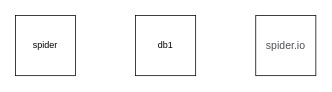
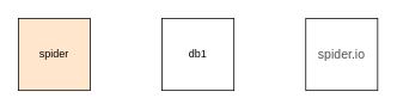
  <mxCell id="0" />
  <mxCell id="1" parent="0" />
- <mxCell id="2" value="spider" style="whiteSpace=wrap;html=1;aspect=fixed;" vertex="1" parent="1"><mxGeometry x="20" y="20" width="80" height="80" as="geometry" /></mxCell>
+ <mxCell id="2" value="spider" style="whiteSpace=wrap;html=1;aspect=fixed;fillColor=#ffe6cc;" vertex="1" parent="1"><mxGeometry x="20" y="20" width="80" height="80" as="geometry" /></mxCell>
  <mxCell id="3" value="db1" style="whiteSpace=wrap;html=1;aspect=fixed;" vertex="1" parent="1"><mxGeometry x="180" y="20" width="80" height="80" as="geometry" /></mxCell>
  <mxCell id="4" value="&lt;span style=&quot;font-style: normal; font-variant-caps: normal; font-weight: 400; letter-spacing: normal; text-indent: 0px; text-transform: none; word-spacing: 0px; -webkit-tap-highlight-color: rgba(26, 26, 26, 0.3); -webkit-text-size-adjust: auto; -webkit-text-stroke-width: 0px; text-decoration: none; caret-color: rgb(77, 81, 86); color: rgb(77, 81, 86); font-family: arial, sans-serif; font-size: 14px; text-align: left; background-color: rgb(255, 255, 255); float: none; display: inline !important;&quot;&gt;spider.io&lt;/span&gt;" style="whiteSpace=wrap;html=1;aspect=fixed;" vertex="1" parent="1"><mxGeometry x="340" y="20" width="80" height="80" as="geometry" /></mxCell>
